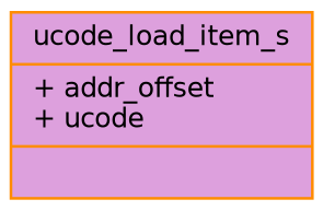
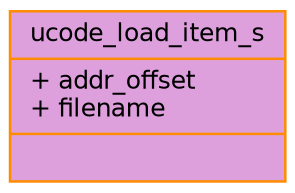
  digraph {
-   n1 [color=darkorange fillcolor=plum fontcolor=black fontname=Helvetica fontsize=10 height=0.2 label="{ucode_load_item_s\n|+ addr_offset\l+ ucode\l|}" shape=record style=filled width=0.4]
+   n1 [color=darkorange fillcolor=plum fontcolor=black fontname=Helvetica fontsize=10 height=0.2 label="{ucode_load_item_s\n|+ addr_offset\l+ filename\l|}" shape=record style=filled width=0.4]
  }
